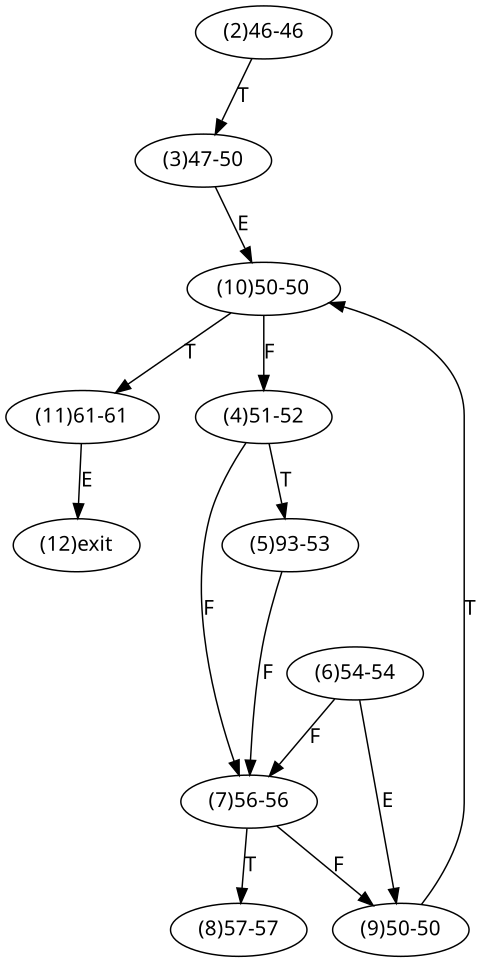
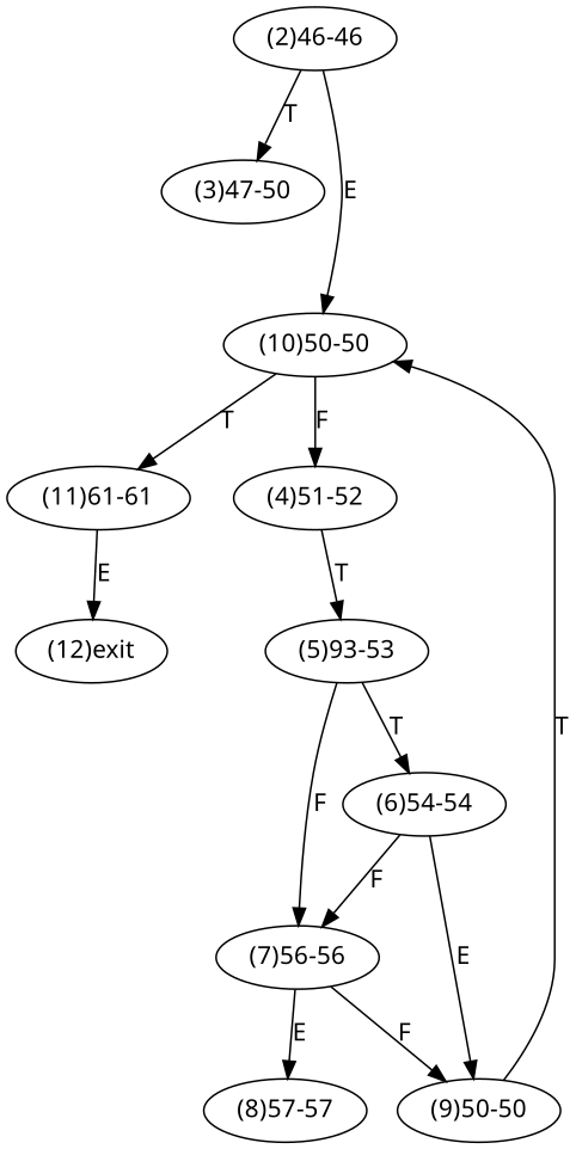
  digraph {
    fontname="Noto Sans"
    node [fontname="Noto Sans"]
    edge [fontname="Noto Sans"]
    n1 [label="(2)46-46"]
    n2 [label="(3)47-50"]
    n3 [label="(10)50-50"]
    n4 [label="(11)61-61"]
    n5 [label="(12)exit"]
    n6 [label="(4)51-52"]
    n7 [label="(5)93-53"]
    n8 [label="(7)56-56"]
    n9 [label="(6)54-54"]
    n10 [label="(8)57-57"]
    n11 [label="(9)50-50"]
    n1 -> n2 [label=T]
-   n2 -> n3 [label=E]
+   n1 -> n3 [label=E]
    n3 -> n4 [label=T]
    n3 -> n6 [label=F]
    n4 -> n5 [label=E]
    n6 -> n7 [label=T]
-   n6 -> n8 [label=F]
    n7 -> n8 [label=F]
-   n8 -> n10 [label=T]
+   n7 -> n9 [label=T]
+   n8 -> n10 [label=E]
    n8 -> n11 [label=F]
    n9 -> n8 [label=F]
    n9 -> n11 [label=E]
    n11 -> n3 [label=T]
  }
